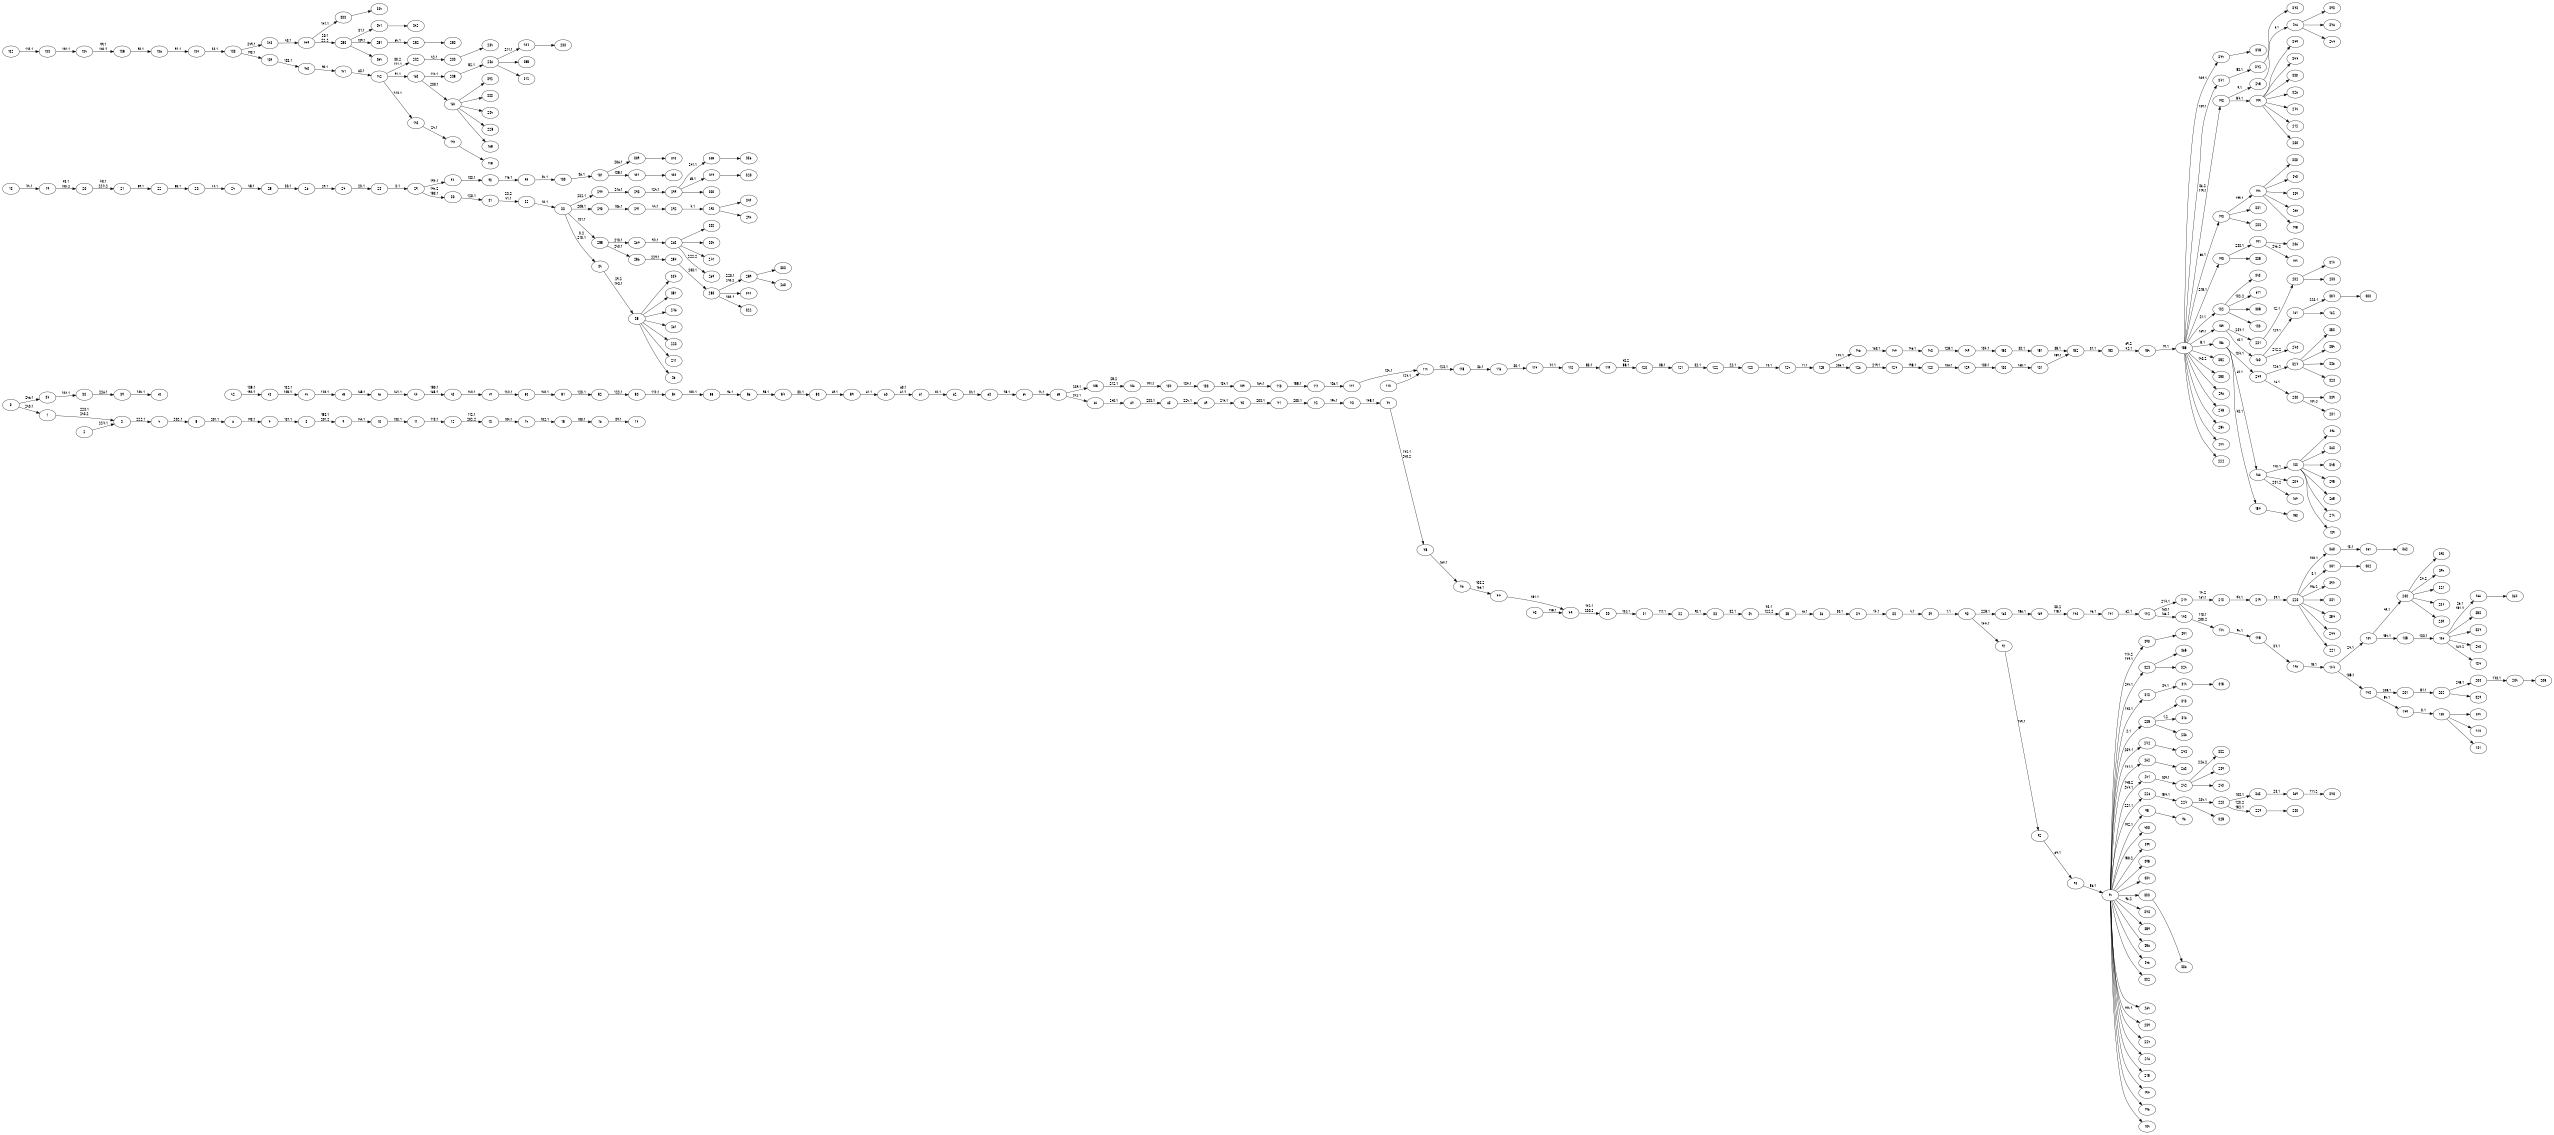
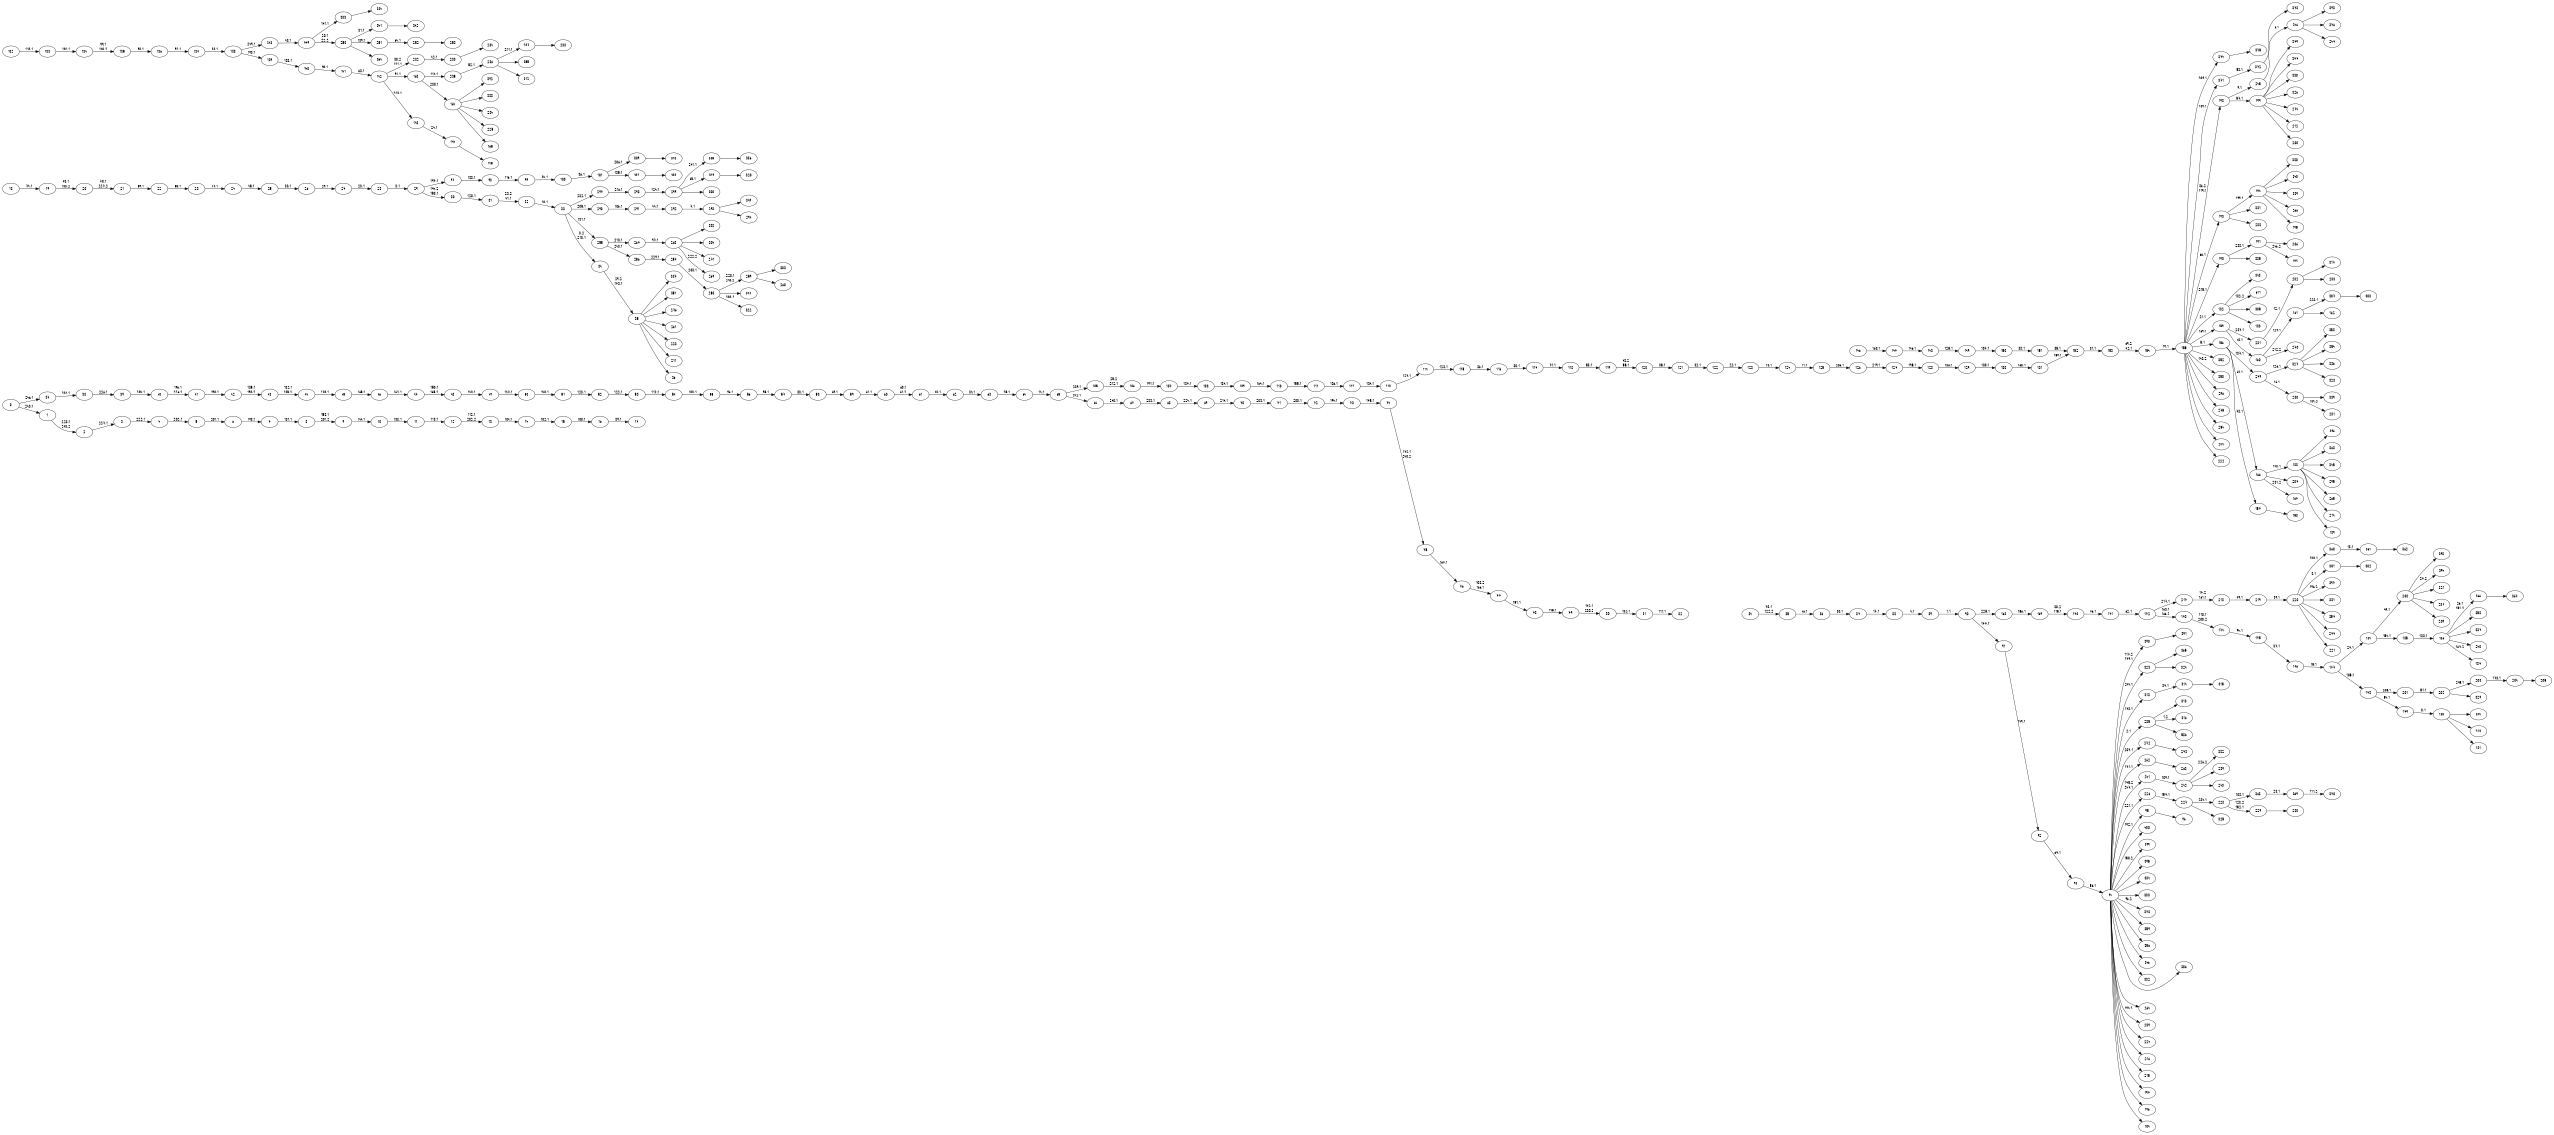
  digraph {
    fontname="Patrick Hand"
    rankdir=LR
    node [fontname="Patrick Hand"]
    edge [fontname="Patrick Hand"]
    390
    391
    385
    386
    374
    375
    372
    373
    371
    369
    370
    368
    366
    367
    361
    362
    360
    341
    342
    333
    334
    327
    358
    354
    336
    328
    323
    365
    324
    319
    320
    314
    315
    313
    309
    310
    307
    308
    301
    302
    299
    300
    298
    297
    293
    349
    294
    292
    291
    290
    285
    318
    316
-   286
+   286 [label=586]
    283
    284
    282
    280
    389
    281
    279
    272
    273
    268
    388
    304
    271
    269
    267
    262
    263
    259
    303
    260
    258
    347
    322
    257
    256
    255
    252
    253
    251
    250
    364
    n86 [label=749]
    248
    246
    393
    376
    247
    245
    242
    382
    289
    243
    241
    237
    238
    236
    355
    312
    235
    232
    317
    233
    231
    229
    230
    228
    227
    325
    226
    220
    397
    381
    357
    277
    221
    219
    218
    217
    208
    398
    394
    321
    287
    209
    204
    205
    203
    202
    329
    201
    199
    379
    377
    330
    326
    274
    212
    200
    198
    194
    380
    340
    339
    266
    195
    193
    331
    288
    191
    206
    192
    190
    335
    188
    396
    363
    345
    295
    265
    214
    189
    186
    353
    337
    240
    187
    185
    184
    182
    348
    n175 [label=611]
    305
    183
    180
    344
    213
    181
    179
    178
    177
    176
    175
    174
    173
    172
    171
    170
    169
    168
    166
    207
    167
    164
    392
    338
    234
    225
    165
    163
    161
    162
    160
    270
    159
    157
    158
    156
    155
    352
    350
    296
    275
    254
    244
    222
    154
    153
    152
    151
    150
    149
    148
    147
    146
    144
    145
    143
    142
    141
    140
    139
    138
    137
    136
    135
    134
    133
    132
    131
    130
    129
    128
    127
    126
    125
    124
    123
    122
    121
    120
    119
    118
    117
    116
    115
    114
    113
    112
    111
    110
    109
    108
    107
    106
    105
    102
    103
    101
    100
    99
    98
    97
    95
    96
    94
    400
    399
    395
    384
    383
    378
    359
    356
    346
    332
    306
    264
    239
    224
    216
    215
    197
    196
    104
    93
    92
    91
    90
    89
    88
    87
    86
    85
    84
-   83
    82
    81
    80
    79
    78
    77
    76
    75
    74
    73
    72
    71
    70
    69
    68
    67
    66
    65
    64
    63
    62
    61
    60
    59
    58
    57
    56
    55
    54
    53
    52
    51
    50
    49
    48
    47
    46
    45
    44
    43
    42
+   41
    40
    39
    38
    37
    35
    387
    351
    276
    261
    223
    211
    36
    34
    33
    32
    31
    30
    29
    28
    27
    26
    25
    24
    23
    22
    21
    20
    19
    18
    16
    17
    15
    14
    13
    12
    11
    10
    9
    8
    7
    6
    5
    4
    3
    2
    1
    0
    390 -> 391
    385 -> 386
    374 -> 375
    372 -> 373
    371 -> 372 [label="53,1"]
    369 -> 370 [label="111,2"]
    368 -> 369 [label="28,1"]
    366 -> 367
    361 -> 362
    360 -> 361 [label="18,1"]
    341 -> 342
    333 -> 334
    327 -> 358
    327 -> 354
    327 -> 336
    327 -> 328
    323 -> 365
    323 -> 324
    319 -> 320
    314 -> 315
    313 -> 314 [label="87,1"]
    309 -> 310
    307 -> 308
    301 -> 302
    299 -> 385 [label="241,1"]
    299 -> 319 [label="65,1"]
    299 -> 300
    298 -> 299 [label="124,1"]
    297 -> 298 [label="216,1"]
    293 -> 349
    293 -> 294
    292 -> 293 [label="7,1"]
    291 -> 292 [label="44,1"]
    290 -> 291 [label="106,1"]
    285 -> 318
    285 -> 316 [label="1,2"]
    285 -> 286
    283 -> 284
    282 -> 283 [label="42,1"]
    280 -> 389
    280 -> 281 [label="134,2"]
    279 -> 327 [label="126,1"]
    279 -> 280 [label="16,1"]
    272 -> 273
    268 -> 388
    268 -> 304
    268 -> 271
    268 -> 269 [label="222,2"]
    267 -> 268 [label="97,1"]
    262 -> 263
    259 -> 303
    259 -> 260
    258 -> 259 [label="220,1\n248,2"]
    258 -> 347
    258 -> 322 [label="208,2"]
    257 -> 258 [label="208,1"]
    256 -> 257 [label="229,1"]
    255 -> 267 [label="213,1"]
    255 -> 256 [label="248,1"]
    252 -> 253
    251 -> 252 [label="64,1"]
    250 -> 341 [label="31,1"]
    250 -> 251 [label="189,1"]
    250 -> 364
    n86 -> 333 [label="141,1"]
    n86 -> 250 [label="20,1\n22,2"]
    248 -> n86 [label="48,1"]
    246 -> 393
    246 -> 376
    246 -> 247
    245 -> 246 [label="6,1"]
    242 -> 382 [label="226,2"]
    242 -> 289
    242 -> 243
    241 -> 242 [label="109,1"]
    237 -> 238
    236 -> 237 [label="211,1"]
    236 -> 355
    236 -> 312
    235 -> 236 [label="52,1"]
    232 -> 317
    232 -> 233
    231 -> 232 [label="12,1"]
    229 -> 230
    228 -> 368 [label="108,1"]
    228 -> 229 [label="128,2\n152,1"]
    227 -> 228 [label="234,1"]
    227 -> 325
    226 -> 227 [label="157,1"]
    220 -> 360 [label="130,1"]
    220 -> 301 [label="3,1"]
    220 -> 397 [label="196,2"]
    220 -> 381
    220 -> 357
    220 -> 277
    220 -> 221
    219 -> 220 [label="39,1"]
-   218 -> 219 [label="97,1"]
+   218 -> 219 [label="79,1"]
    217 -> 218 [label="17,2\n161,1"]
    208 -> 398
    208 -> 394 [label="27,2"]
    208 -> 321
    208 -> 287
    208 -> 209
    204 -> 205
    203 -> 204 [label="178,1"]
    202 -> 203 [label="245,1"]
    202 -> 329
    201 -> 202 [label="51,1"]
    199 -> 379
    199 -> 377
    199 -> 330
    199 -> 326
    199 -> 274
    199 -> 212
    199 -> 200
    198 -> 245 [label="9,1"]
    198 -> 199 [label="57,1"]
    194 -> 380
    194 -> 340
    194 -> 339
    194 -> 266
    194 -> 195
    193 -> 194 [label="199,1"]
    193 -> 331
    193 -> 288
    191 -> 206
    191 -> 192 [label="246,2"]
    190 -> 191 [label="238,1"]
    190 -> 335
    188 -> 396
    188 -> 363
    188 -> 345
    188 -> 295
    188 -> 265
    188 -> 214
    188 -> 189
    186 -> 366 [label="26,1\n151,2"]
    186 -> 353
    186 -> 337
    186 -> 240
    186 -> 187 [label="167,2"]
    185 -> 186 [label="133,1"]
    184 -> 208 [label="49,1"]
    184 -> 185 [label="154,1"]
    182 -> 348
    182 -> n175 [label="182,2"]
    182 -> 305
    182 -> 183
    180 -> 344
    180 -> 213
    180 -> 181
    179 -> 180 [label="0,1"]
    178 -> 201 [label="235,1"]
    178 -> 179 [label="54,1"]
    177 -> 184 [label="27,1"]
    177 -> 178 [label="105,1"]
    176 -> 177 [label="15,1"]
    175 -> 176 [label="37,1"]
    174 -> 175 [label="94,1"]
    173 -> 174 [label="110,1\n200,2"]
    172 -> 217 [label="217,1"]
    172 -> 173 [label="163,1\n166,2"]
    171 -> 172 [label="62,1"]
    170 -> 171 [label="76,1"]
    169 -> 170 [label="30,2\n115,1"]
    168 -> 169 [label="156,1"]
    166 -> 188 [label="143,1"]
    166 -> 207
    166 -> 167 [label="231,2"]
    164 -> 392
    164 -> 338
    164 -> 234
    164 -> 225
    164 -> 165
    163 -> 235 [label="114,1"]
    163 -> 164 [label="230,1"]
    161 -> 307 [label="223,1"]
    161 -> 162
    160 -> 161 [label="129,1"]
    160 -> 270 [label="212,2"]
    159 -> 231 [label="237,1"]
    159 -> 160 [label="40,1"]
    157 -> 158
    156 -> 279 [label="137,1"]
    156 -> 166 [label="68,1"]
    156 -> 157 [label="78,1"]
    155 -> 374 [label="209,1"]
    155 -> 371 [label="139,1"]
    155 -> 198 [label="86,2\n119,1"]
    155 -> 193 [label="66,1"]
    155 -> 190 [label="215,1"]
    155 -> 182 [label="21,1"]
    155 -> 159 [label="169,1"]
    155 -> 156 [label="5,1"]
    155 -> 352
    155 -> 350 [label="148,2"]
    155 -> 296
    155 -> 275
    155 -> 254
    155 -> 244
    155 -> 222
    154 -> 155 [label="19,1"]
    153 -> 154 [label="69,2\n72,1"]
    152 -> 153 [label="81,1"]
    151 -> 152 [label="85,1"]
    150 -> 151 [label="88,1"]
    149 -> 150 [label="107,1"]
    148 -> 149 [label="125,1"]
    147 -> 148 [label="146,1"]
    146 -> 147 [label="168,1"]
    144 -> 145
    143 -> 144 [label="24,1"]
    142 -> 282 [label="80,2\n121,1"]
    142 -> 163 [label="91,1"]
    142 -> 143 [label="218,1"]
    141 -> 142 [label="63,1"]
    140 -> 141 [label="90,1"]
    139 -> 140 [label="183,1"]
    138 -> 248 [label="249,1"]
    138 -> 139 [label="193,1"]
    137 -> 138 [label="38,1"]
    136 -> 137 [label="92,1"]
    135 -> 136 [label="93,1"]
    134 -> 135 [label="99,1\n140,2"]
    133 -> 134 [label="101,1"]
    132 -> 133 [label="113,1"]
    131 -> 152 [label="159,1"]
    130 -> 131 [label="160,1"]
    129 -> 130 [label="180,1"]
    128 -> 129 [label="186,1"]
    127 -> 128 [label="195,1"]
    126 -> 127 [label="219,1"]
-   125 -> 146 [label="174,1"]
    125 -> 126 [label="236,1"]
    124 -> 125 [label="11,1"]
    123 -> 124 [label="13,1"]
    122 -> 123 [label="22,1"]
    121 -> 122 [label="32,1"]
    120 -> 121 [label="35,1"]
    119 -> 120 [label="43,2\n55,1"]
    118 -> 119 [label="58,1"]
    117 -> 118 [label="71,1"]
    116 -> 117 [label="80,1"]
    115 -> 116 [label="86,1"]
    114 -> 115 [label="123,1"]
    113 -> 114 [label="127,1"]
-   112 -> 114 [label="134,1"]
+   112 -> 113 [label="134,1"]
    111 -> 112 [label="136,1"]
    110 -> 111 [label="155,1"]
    109 -> 110 [label="164,1"]
    108 -> 109 [label="184,1"]
    107 -> 108 [label="187,1"]
    106 -> 107 [label="191,1"]
    105 -> 106 [label="25,2\n212,1"]
    102 -> 103
    101 -> 309 [label="206,1"]
    101 -> 102 [label="135,1"]
    100 -> 101 [label="36,1"]
    99 -> 100 [label="84,1"]
    98 -> 99 [label="116,1"]
    97 -> 98 [label="188,1"]
    95 -> 96
    94 -> 390 [label="117,2\n179,1"]
    94 -> 323 [label="244,1"]
    94 -> 313 [label="173,1"]
    94 -> 285 [label="2,1"]
    94 -> 272 [label="207,1"]
    94 -> 262 [label="171,1"]
    94 -> 241 [label="175,2\n247,1"]
    94 -> 226 [label="221,1"]
    94 -> 95 [label="192,1"]
    94 -> 400
    94 -> 399 [label="150,2"]
    94 -> 395
    94 -> 384
    94 -> 383
    94 -> 378 [label="96,2"]
    94 -> 359
    94 -> 356
    94 -> 346
    94 -> 332
-   383 -> 306
+   94 -> 306
    94 -> 264
    94 -> 239 [label="194,2"]
    94 -> 224
    94 -> 216
    94 -> 215
    94 -> 197
    94 -> 196
    94 -> 104
    93 -> 94 [label="56,1"]
    92 -> 93 [label="67,1"]
    91 -> 92 [label="149,1"]
    90 -> 168 [label="225,1"]
    90 -> 91 [label="177,1"]
    89 -> 90 [label="1,1"]
    88 -> 89 [label="4,1"]
    87 -> 88 [label="17,1"]
    86 -> 87 [label="30,1"]
    85 -> 86 [label="46,1"]
    84 -> 85 [label="78,1\n122,2"]
-   83 -> 84 [label="82,1"]
-   82 -> 83 [label="98,1"]
    81 -> 82 [label="111,1"]
    80 -> 81 [label="132,1"]
    79 -> 80 [label="142,1\n233,2"]
    78 -> 79 [label="145,1"]
-   77 -> 79 [label="151,1"]
+   77 -> 78 [label="151,1"]
    76 -> 77 [label="103,2\n166,1"]
    75 -> 76 [label="167,1"]
    74 -> 75 [label="172,1\n240,2"]
    73 -> 74 [label="175,1"]
    72 -> 73 [label="194,1"]
    71 -> 72 [label="200,1"]
    70 -> 71 [label="203,1"]
    69 -> 70 [label="214,1"]
    68 -> 69 [label="224,1"]
    67 -> 68 [label="233,1"]
    66 -> 67 [label="240,1"]
    65 -> 105 [label="239,1"]
    65 -> 66 [label="242,1"]
    64 -> 65 [label="14,1"]
    63 -> 64 [label="25,1"]
    62 -> 63 [label="34,1"]
    61 -> 62 [label="43,1"]
    60 -> 61 [label="60,1\n61,2"]
    59 -> 60 [label="61,1"]
    58 -> 59 [label="69,1"]
    57 -> 58 [label="83,1"]
    56 -> 57 [label="95,1"]
    55 -> 56 [label="96,1"]
    54 -> 55 [label="103,1"]
    53 -> 54 [label="117,1"]
    52 -> 53 [label="122,1"]
    51 -> 52 [label="128,1"]
    50 -> 51 [label="140,1"]
    49 -> 50 [label="147,1"]
    48 -> 49 [label="148,1"]
    47 -> 48 [label="150,1\n165,2"]
    46 -> 47 [label="162,1"]
    45 -> 46 [label="165,1"]
    44 -> 45 [label="170,1"]
    43 -> 44 [label="182,1\n185,2"]
    42 -> 43 [label="185,1\n190,2"]
+   41 -> 42 [label="190,1"]
+   40 -> 41 [label="196,1\n226,2"]
    39 -> 40 [label="204,1"]
    38 -> 39 [label="226,1"]
    37 -> 38 [label="231,1"]
    35 -> 387
    35 -> 351
    35 -> 276
    35 -> 261
    35 -> 223
    35 -> 211
    35 -> 36
    34 -> 35 [label="29,2\n173,1"]
    33 -> 297 [label="232,1"]
    33 -> 290 [label="205,1"]
    33 -> 255 [label="131,1"]
    33 -> 34 [label="8,2\n210,1"]
    32 -> 33 [label="10,1"]
    31 -> 32 [label="23,2\n41,1"]
    30 -> 31 [label="120,1"]
    29 -> 97 [label="197,1"]
    29 -> 30 [label="144,2\n158,1"]
    28 -> 29 [label="8,1"]
    27 -> 28 [label="23,1"]
    26 -> 27 [label="29,1"]
    25 -> 26 [label="33,1"]
    24 -> 25 [label="45,1"]
    23 -> 24 [label="47,1"]
    22 -> 23 [label="50,1"]
    21 -> 22 [label="59,1"]
    20 -> 21 [label="70,1\n227,2"]
    19 -> 20 [label="73,1\n138,2"]
    18 -> 19 [label="74,1"]
    16 -> 17 [label="89,1"]
    15 -> 16 [label="100,1"]
    14 -> 15 [label="102,1"]
    13 -> 14 [label="104,1"]
    12 -> 13 [label="112,1\n202,2"]
    11 -> 12 [label="118,1"]
    10 -> 11 [label="138,1"]
    9 -> 10 [label="144,1"]
    8 -> 9 [label="153,1\n201,2"]
    7 -> 8 [label="181,1"]
    6 -> 7 [label="198,1"]
    5 -> 6 [label="201,1"]
    4 -> 5 [label="202,1"]
    3 -> 4 [label="222,1"]
    2 -> 3 [label="227,1"]
-   1 -> 3 [label="228,1\n243,2"]
+   1 -> 2 [label="228,1\n243,2"]
    0 -> 37 [label="246,1"]
    0 -> 1 [label="243,1"]
  }
